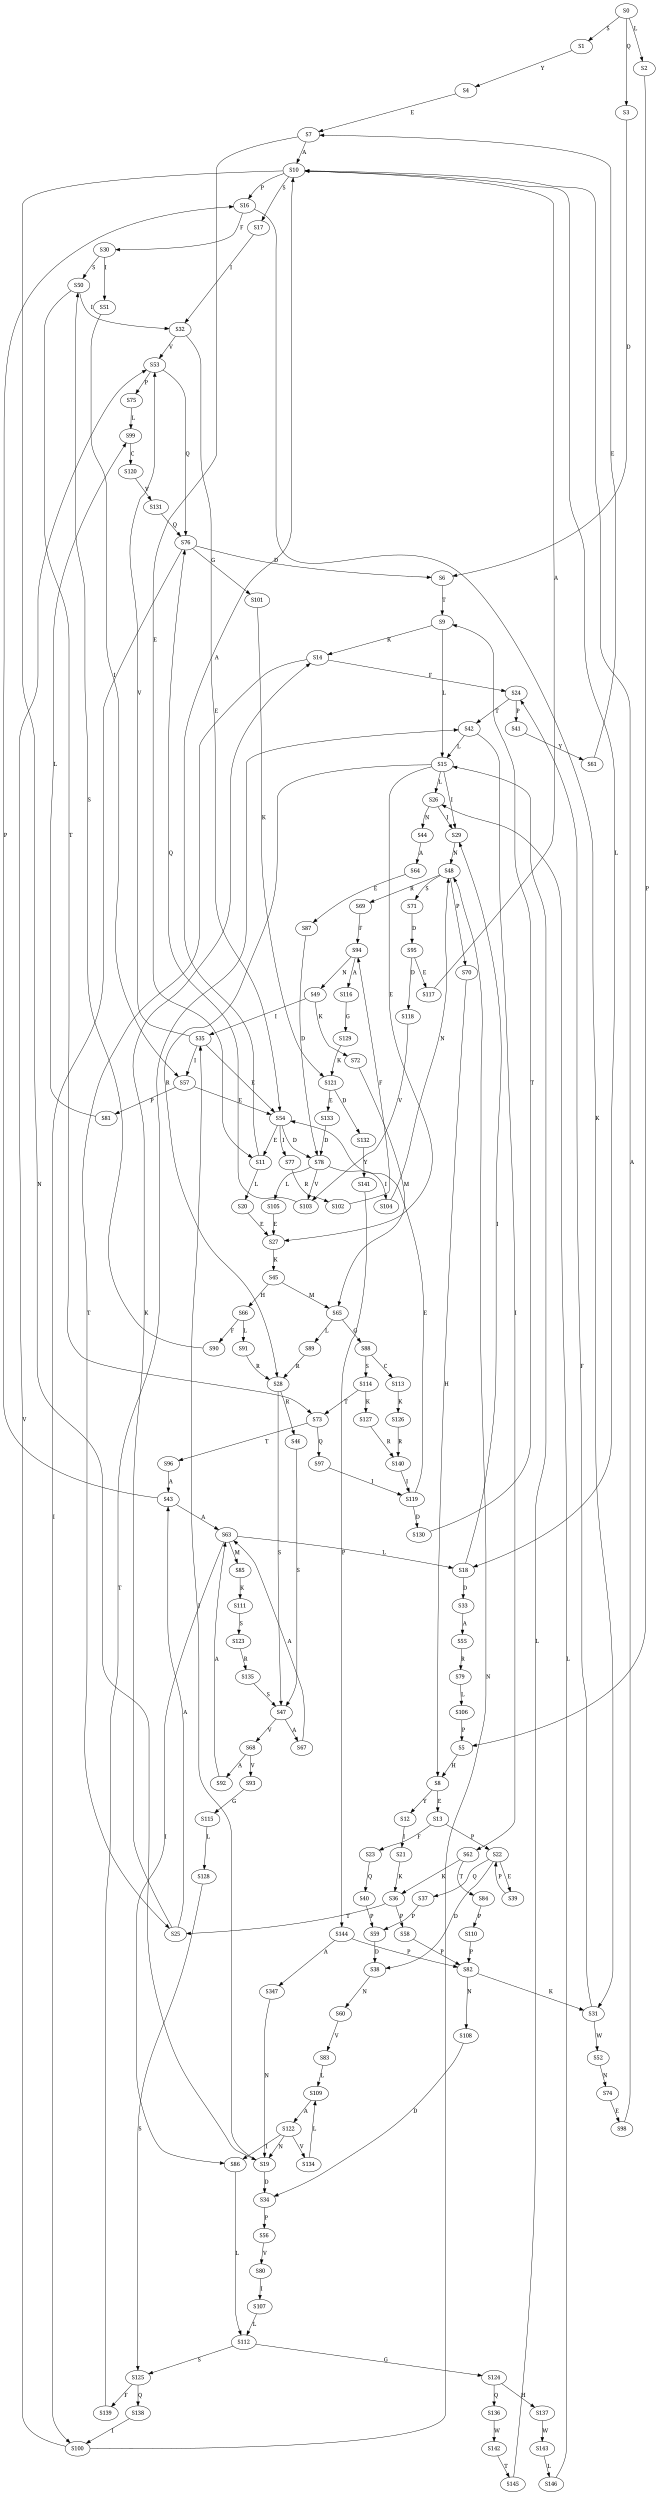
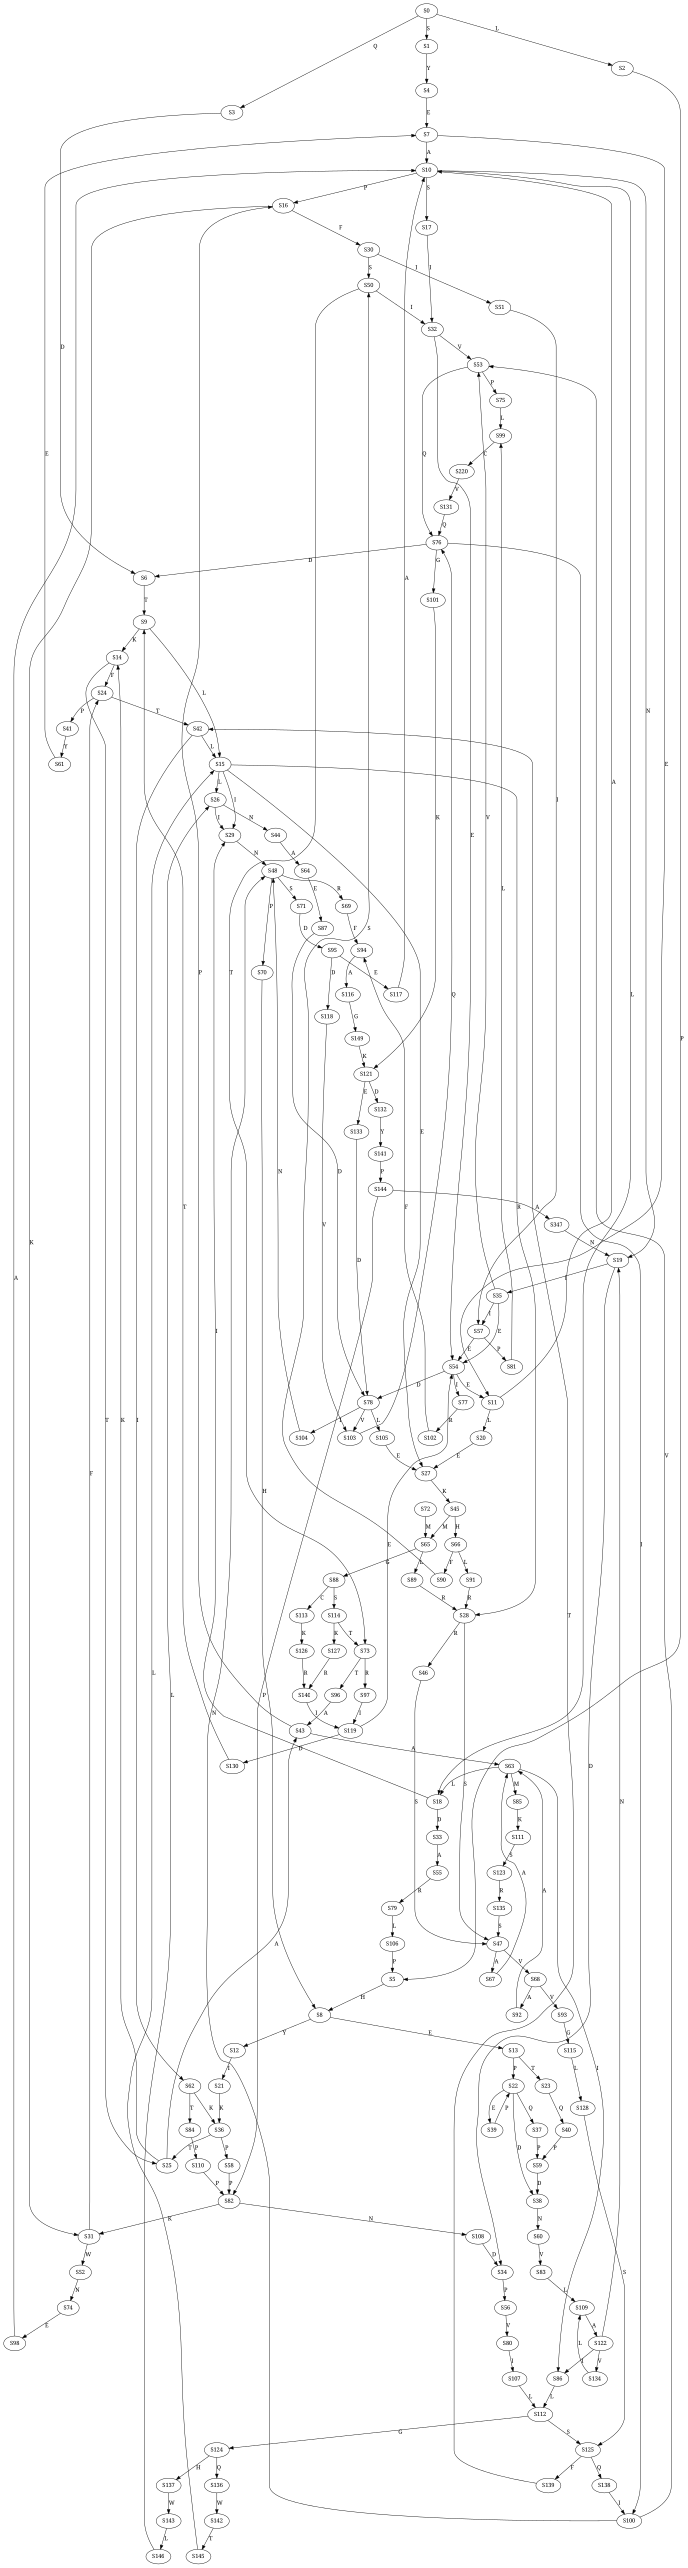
  strict digraph {
    fontname="Noto Serif"
    node [fontname="Noto Serif"]
    edge [fontname="Noto Serif"]
    S0
    S1
    S2
    S3
    S4
    S5
    S6
    S7
    S8
    S9
    S10
    S11
    S12
    S13
    S14
    S15
    S16
    S17
    S18
    S19
    S20
    S21
    S22
    S23
    S24
    S25
    S26
    S27
    S28
    S29
    S30
    S31
    S32
    S33
    S34
    S35
    S36
    S37
    S38
    S39
    S40
    S41
    S42
    S43
    S44
    S45
    S46
    S47
    S48
    S50
    S51
    S52
    S53
    S54
    S55
    S56
    S57
    S58
    S59
    S60
    S61
    S62
    S63
    S64
    S65
    S66
    S67
    S68
    S69
    S70
    S71
-   S49
    S72
    S73
    S74
    S75
    S76
    S77
    S78
    S79
    S80
    S81
    S82
    S83
    S84
    S85
    S86
    S87
    S88
    S89
    S90
    S91
    S92
    S93
    S94
    S95
    S96
    S97
    S98
    S99
    S100
    S101
    S102
    S103
    S104
    S105
    S106
    S107
    S108
    S109
    S110
    S111
    S112
    S113
    S114
    S115
    S116
    S117
    S118
    S119
-   S120
+   S120 [label=S220]
    S121
    S122
    S123
    S124
    S125
    S126
    S127
    S128
-   S129
+   S129 [label=S149]
    S130
    S131
    S132
    S133
    S134
    S135
    S136
    S137
    S138
    S139
    S140
    S141
    S142
    S143
    S144
    S145
    S146
    n148 [label=S347]
    S0 -> S1 [label=S]
    S0 -> S2 [label=L]
    S0 -> S3 [label=Q]
    S1 -> S4 [label=Y]
    S2 -> S5 [label=P]
    S3 -> S6 [label=D]
    S4 -> S7 [label=E]
    S5 -> S8 [label=H]
    S6 -> S9 [label=T]
    S7 -> S10 [label=A]
    S7 -> S11 [label=E]
    S8 -> S12 [label=Y]
    S8 -> S13 [label=E]
    S9 -> S14 [label=K]
    S9 -> S15 [label=L]
    S10 -> S16 [label=P]
    S10 -> S17 [label=S]
    S10 -> S18 [label=L]
    S10 -> S19 [label=N]
    S11 -> S10 [label=A]
    S11 -> S20 [label=L]
    S12 -> S21 [label=I]
    S13 -> S22 [label=P]
-   S13 -> S23 [label=F]
+   S13 -> S23 [label=T]
    S14 -> S24 [label=F]
    S14 -> S25 [label=T]
    S15 -> S26 [label=L]
    S15 -> S27 [label=E]
    S15 -> S28 [label=R]
    S15 -> S29 [label=I]
    S16 -> S30 [label=F]
    S16 -> S31 [label=K]
    S17 -> S32 [label=I]
    S18 -> S29 [label=I]
    S18 -> S33 [label=D]
    S19 -> S34 [label=D]
    S19 -> S35 [label=I]
    S20 -> S27 [label=E]
    S21 -> S36 [label=K]
    S22 -> S37 [label=Q]
    S22 -> S38 [label=D]
    S22 -> S39 [label=E]
    S23 -> S40 [label=Q]
    S24 -> S41 [label=P]
    S24 -> S42 [label=T]
    S25 -> S14 [label=K]
    S25 -> S43 [label=A]
    S26 -> S29 [label=I]
    S26 -> S44 [label=N]
    S27 -> S45 [label=K]
    S28 -> S46 [label=R]
    S28 -> S47 [label=S]
    S29 -> S48 [label=N]
    S30 -> S50 [label=S]
    S30 -> S51 [label=I]
    S31 -> S24 [label=F]
    S31 -> S52 [label=W]
    S32 -> S53 [label=V]
    S32 -> S54 [label=E]
    S33 -> S55 [label=A]
    S34 -> S56 [label=P]
    S35 -> S53 [label=V]
    S35 -> S54 [label=E]
    S35 -> S57 [label=I]
    S36 -> S25 [label=T]
    S36 -> S58 [label=P]
    S37 -> S59 [label=P]
    S38 -> S60 [label=N]
    S39 -> S22 [label=P]
    S40 -> S59 [label=P]
    S41 -> S61 [label=Y]
    S42 -> S15 [label=L]
    S42 -> S62 [label=I]
    S43 -> S16 [label=P]
    S43 -> S63 [label=A]
    S44 -> S64 [label=A]
    S45 -> S65 [label=M]
    S45 -> S66 [label=H]
    S46 -> S47 [label=S]
    S47 -> S67 [label=A]
    S47 -> S68 [label=V]
    S48 -> S69 [label=R]
    S48 -> S70 [label=P]
    S48 -> S71 [label=S]
    S50 -> S32 [label=I]
    S50 -> S73 [label=T]
    S51 -> S57 [label=I]
    S52 -> S74 [label=N]
    S53 -> S75 [label=P]
    S53 -> S76 [label=Q]
    S54 -> S11 [label=E]
    S54 -> S77 [label=I]
    S54 -> S78 [label=D]
    S55 -> S79 [label=R]
    S56 -> S80 [label=V]
    S57 -> S54 [label=E]
    S57 -> S81 [label=P]
    S58 -> S82 [label=P]
    S59 -> S38 [label=D]
    S60 -> S83 [label=V]
    S61 -> S7 [label=E]
    S62 -> S36 [label=K]
    S62 -> S84 [label=T]
    S63 -> S18 [label=L]
    S63 -> S85 [label=M]
    S63 -> S86 [label=I]
    S64 -> S87 [label=E]
    S65 -> S88 [label=G]
    S65 -> S89 [label=L]
    S66 -> S90 [label=F]
    S66 -> S91 [label=L]
    S67 -> S63 [label=A]
    S68 -> S92 [label=A]
    S68 -> S93 [label=V]
    S69 -> S94 [label=F]
    S70 -> S8 [label=H]
    S71 -> S95 [label=D]
-   S49 -> S35 [label=I]
-   S49 -> S72 [label=K]
    S72 -> S65 [label=M]
    S73 -> S96 [label=T]
-   S73 -> S97 [label=Q]
+   S73 -> S97 [label=R]
    S74 -> S98 [label=E]
    S75 -> S99 [label=L]
    S76 -> S6 [label=D]
    S76 -> S100 [label=I]
    S76 -> S101 [label=G]
    S77 -> S102 [label=R]
    S78 -> S103 [label=V]
    S78 -> S104 [label=I]
    S78 -> S105 [label=L]
    S79 -> S106 [label=L]
    S80 -> S107 [label=I]
    S81 -> S99 [label=L]
    S82 -> S31 [label=K]
    S82 -> S108 [label=N]
    S83 -> S109 [label=L]
    S84 -> S110 [label=P]
    S85 -> S111 [label=K]
    S86 -> S112 [label=L]
    S87 -> S78 [label=D]
    S88 -> S113 [label=C]
    S88 -> S114 [label=S]
    S89 -> S28 [label=R]
    S90 -> S50 [label=S]
    S91 -> S28 [label=R]
    S92 -> S63 [label=A]
    S93 -> S115 [label=G]
-   S94 -> S49 [label=N]
    S94 -> S116 [label=A]
    S95 -> S117 [label=E]
    S95 -> S118 [label=D]
    S96 -> S43 [label=A]
    S97 -> S119 [label=I]
    S98 -> S10 [label=A]
    S99 -> S120 [label=C]
    S100 -> S48 [label=N]
    S100 -> S53 [label=V]
    S101 -> S121 [label=K]
    S102 -> S94 [label=F]
    S103 -> S76 [label=Q]
    S104 -> S48 [label=N]
    S105 -> S27 [label=E]
    S106 -> S5 [label=P]
    S107 -> S112 [label=L]
    S108 -> S34 [label=D]
    S109 -> S122 [label=A]
    S110 -> S82 [label=P]
    S111 -> S123 [label=S]
    S112 -> S124 [label=G]
    S112 -> S125 [label=S]
    S113 -> S126 [label=K]
    S114 -> S73 [label=T]
    S114 -> S127 [label=K]
    S115 -> S128 [label=L]
    S116 -> S129 [label=G]
    S117 -> S10 [label=A]
    S118 -> S103 [label=V]
    S119 -> S54 [label=E]
    S119 -> S130 [label=D]
    S120 -> S131 [label=V]
    S121 -> S132 [label=D]
    S121 -> S133 [label=E]
    S122 -> S19 [label=N]
    S122 -> S86 [label=I]
    S122 -> S134 [label=V]
    S123 -> S135 [label=R]
    S124 -> S136 [label=Q]
    S124 -> S137 [label=H]
    S125 -> S138 [label=Q]
    S125 -> S139 [label=F]
    S126 -> S140 [label=R]
    S127 -> S140 [label=R]
    S128 -> S125 [label=S]
    S129 -> S121 [label=K]
    S130 -> S9 [label=T]
    S131 -> S76 [label=Q]
    S132 -> S141 [label=Y]
    S133 -> S78 [label=D]
    S134 -> S109 [label=L]
    S135 -> S47 [label=S]
    S136 -> S142 [label=W]
    S137 -> S143 [label=W]
    S138 -> S100 [label=I]
    S139 -> S42 [label=T]
    S140 -> S119 [label=I]
    S141 -> S144 [label=P]
    S142 -> S145 [label=T]
    S143 -> S146 [label=L]
    S144 -> S82 [label=P]
    S144 -> n148 [label=A]
    S145 -> S15 [label=L]
    S146 -> S26 [label=L]
    n148 -> S19 [label=N]
  }
